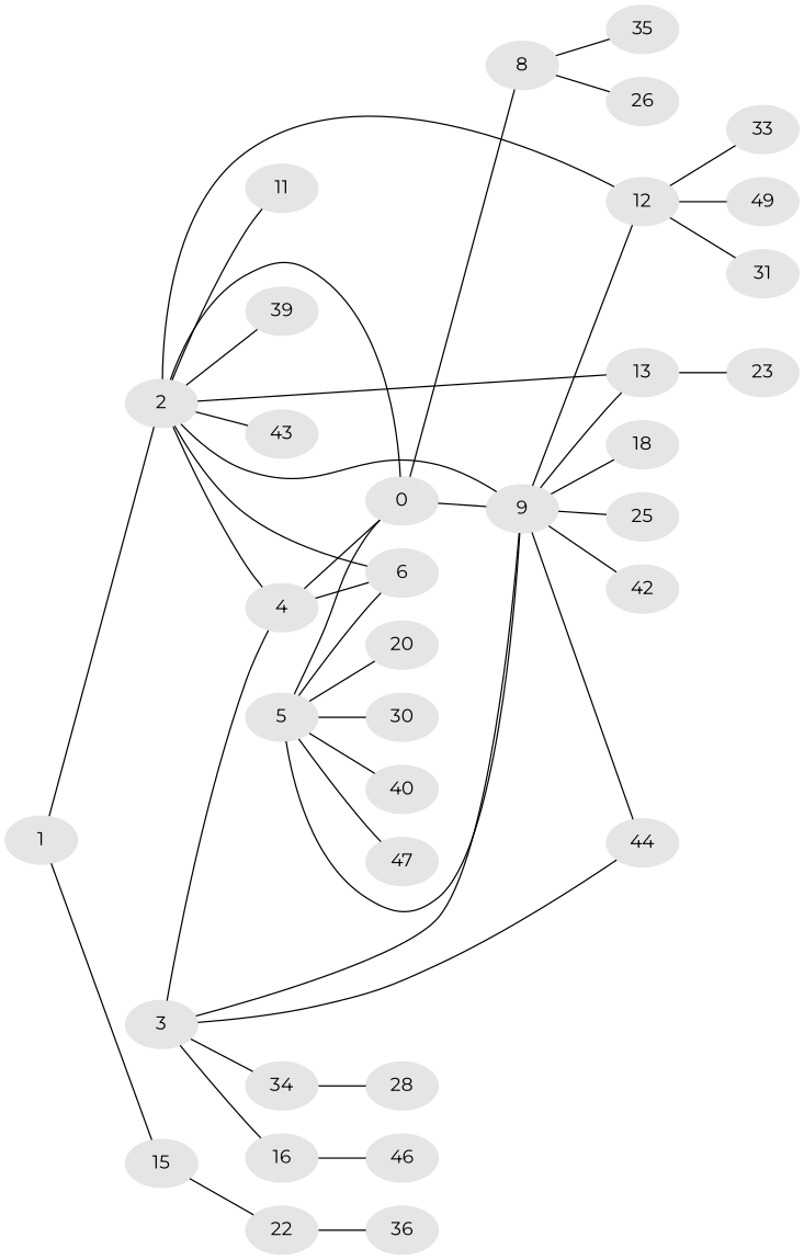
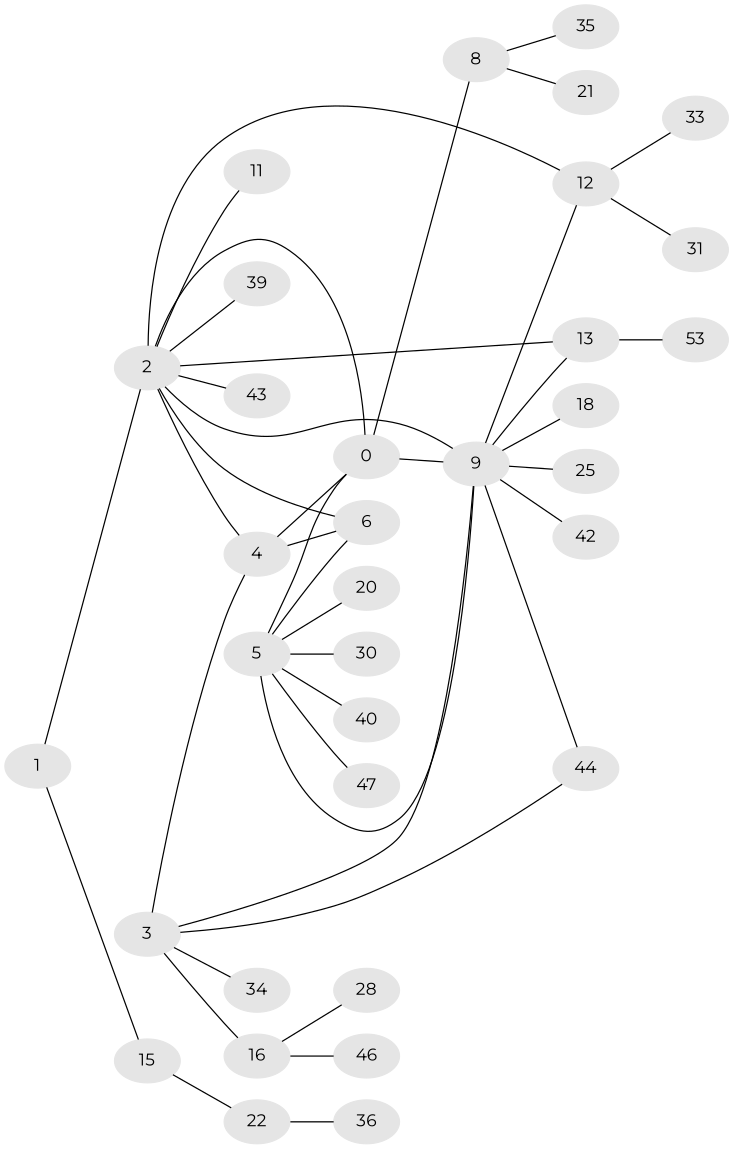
  graph {
    fontname=Montserrat
    rankdir=LR
    node [color=gray90 fontname=Montserrat style=filled]
    edge [fontname=Montserrat]
    2 [super="+26"]
    4 [super="+32"]
    6
    n4 [label=0]
    9 [super="+41"]
    n6 [label=12 super="+12"]
    11
    13 [super="+37"]
    39
    43
    1
    15 [super="+19"]
    22 [super="+27"]
    8 [super="+17"]
    44
    18
    25
    42
    31 [super="+48"]
    33
-   49
-   23
+   23 [label=53]
    3 [super="+45"]
    16 [super="+29"]
    34
    28
    46
    5 [super="+24"]
    20 [super="+38"]
    30
    40
    47
-   21 [label=26]
+   21
    35
    36
    2 -- 4
    2 -- 6
    2 -- n4
    2 -- 9
    2 -- n6
    2 -- 11
    2 -- 13
    2 -- 39
    2 -- 43
    4 -- 6
    4 -- n4
    n4 -- 9
    n4 -- 8
    9 -- n6
    9 -- 13
    9 -- 44
    9 -- 18
    9 -- 25
    9 -- 42
    n6 -- 31
    n6 -- 33
-   n6 -- 49
    13 -- 23
    1 -- 2
    1 -- 15
    15 -- 22
    22 -- 36
    8 -- 21
    8 -- 35
    3 -- 4
    3 -- 9
    3 -- 44
    3 -- 16
    3 -- 34
-   34 -- 28
+   16 -- 28
    16 -- 46
    5 -- 6
    5 -- n4
    5 -- 9
    5 -- 20
    5 -- 30
    5 -- 40
    5 -- 47
  }
